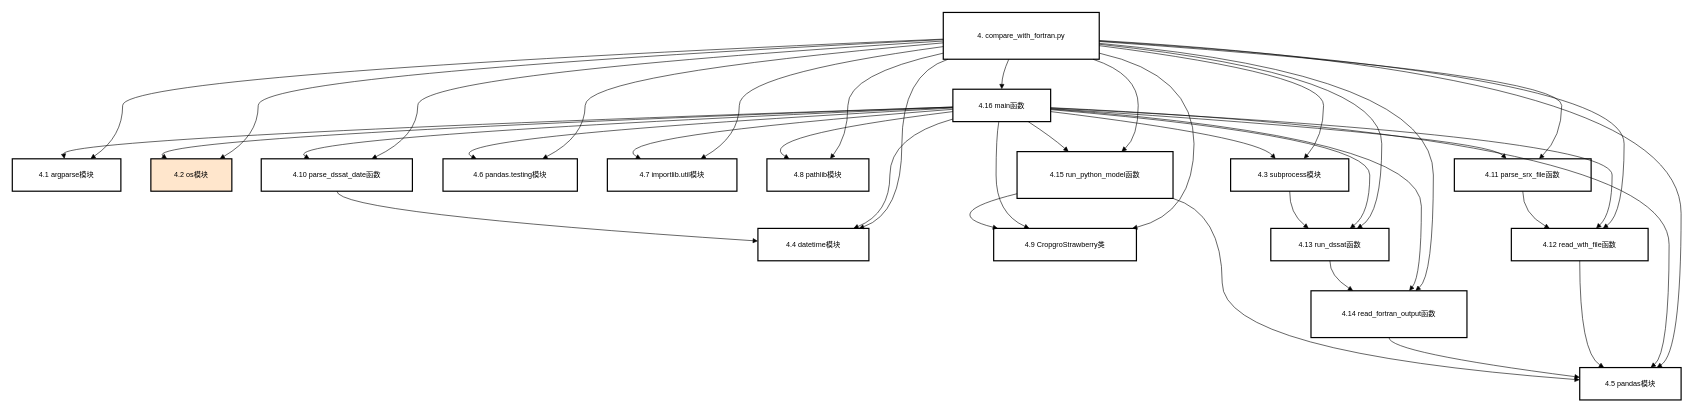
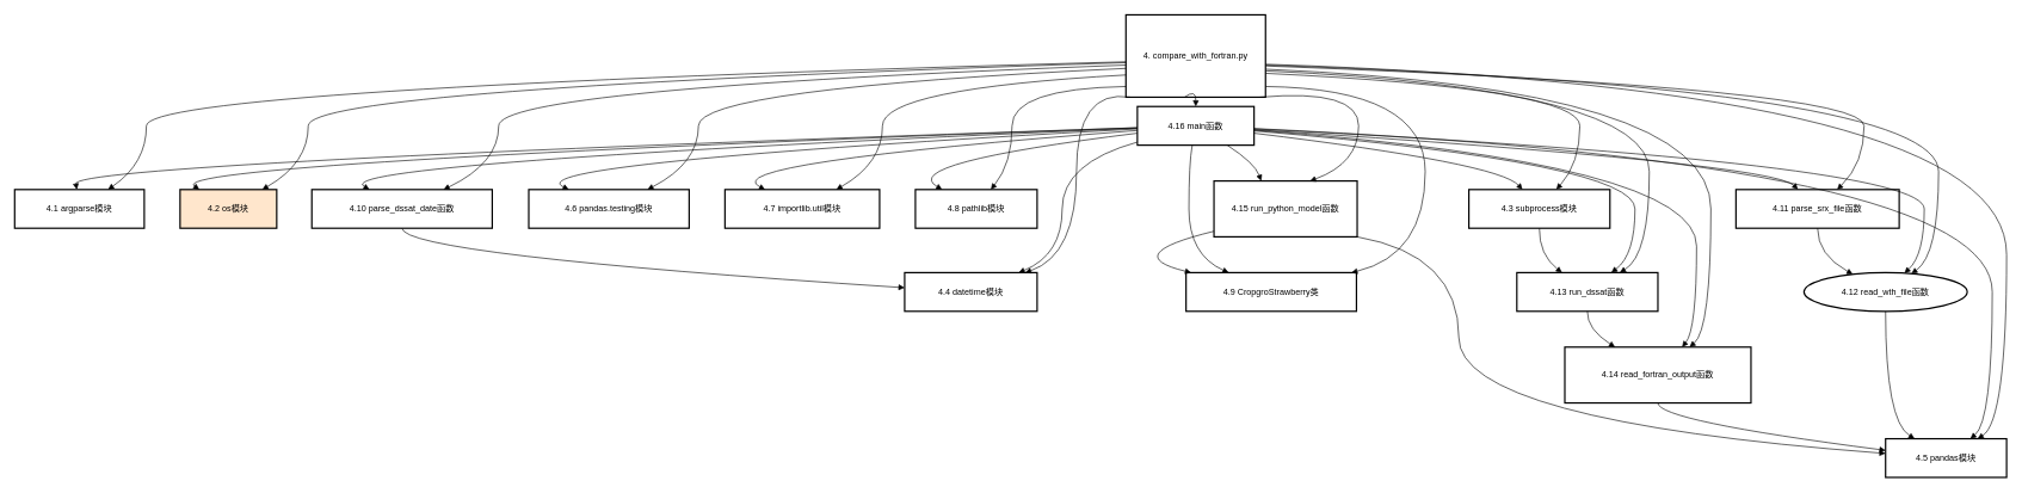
  <mxCell id="0" />
  <mxCell id="1" parent="0" />
- <mxCell id="2" value="4. compare_with_fortran.py" style="whiteSpace=wrap;strokeWidth=2;" parent="1" vertex="1"><mxGeometry x="1572" y="20" width="260" height="78" as="geometry" /></mxCell>
+ <mxCell id="2" value="4. compare_with_fortran.py" style="whiteSpace=wrap;strokeWidth=2;" parent="1" vertex="1"><mxGeometry x="1572" y="20" width="195" height="115" as="geometry" /></mxCell>
  <mxCell id="3" value="4.1 argparse模块" style="whiteSpace=wrap;strokeWidth=2;" parent="1" vertex="1"><mxGeometry x="20" y="264" width="181" height="54" as="geometry" /></mxCell>
  <mxCell id="4" value="4.2 os模块" style="whiteSpace=wrap;strokeWidth=2;fillColor=#ffe6cc;" parent="1" vertex="1"><mxGeometry x="251" y="264" width="135" height="54" as="geometry" /></mxCell>
  <mxCell id="5" value="4.3 subprocess模块" style="whiteSpace=wrap;strokeWidth=2;" parent="1" vertex="1"><mxGeometry x="2051" y="264" width="197" height="54" as="geometry" /></mxCell>
  <mxCell id="6" value="4.4 datetime模块" style="whiteSpace=wrap;strokeWidth=2;" parent="1" vertex="1"><mxGeometry x="1263" y="380" width="185" height="54" as="geometry" /></mxCell>
  <mxCell id="7" value="4.5 pandas模块" style="whiteSpace=wrap;strokeWidth=2;" parent="1" vertex="1"><mxGeometry x="2633" y="612" width="169" height="54" as="geometry" /></mxCell>
  <mxCell id="8" value="4.6 pandas.testing模块" style="whiteSpace=wrap;strokeWidth=2;" parent="1" vertex="1"><mxGeometry x="738" y="264" width="224" height="54" as="geometry" /></mxCell>
  <mxCell id="9" value="4.7 importlib.util模块" style="whiteSpace=wrap;strokeWidth=2;" parent="1" vertex="1"><mxGeometry x="1012" y="264" width="216" height="54" as="geometry" /></mxCell>
  <mxCell id="10" value="4.8 pathlib模块" style="whiteSpace=wrap;strokeWidth=2;" parent="1" vertex="1"><mxGeometry x="1278" y="264" width="170" height="54" as="geometry" /></mxCell>
  <mxCell id="11" value="4.9 CropgroStrawberry类" style="whiteSpace=wrap;strokeWidth=2;" parent="1" vertex="1"><mxGeometry x="1656" y="380" width="238" height="54" as="geometry" /></mxCell>
  <mxCell id="12" value="4.10 parse_dssat_date函数" style="whiteSpace=wrap;strokeWidth=2;" parent="1" vertex="1"><mxGeometry x="435" y="264" width="252" height="54" as="geometry" /></mxCell>
  <mxCell id="13" value="4.11 parse_srx_file函数" style="whiteSpace=wrap;strokeWidth=2;" parent="1" vertex="1"><mxGeometry x="2424" y="264" width="228" height="54" as="geometry" /></mxCell>
- <mxCell id="14" value="4.12 read_wth_file函数" style="whiteSpace=wrap;strokeWidth=2;" parent="1" vertex="1"><mxGeometry x="2519" y="380" width="228" height="54" as="geometry" /></mxCell>
+ <mxCell id="14" value="4.12 read_wth_file函数" style="ellipse;whiteSpace=wrap;strokeWidth=2;" parent="1" vertex="1"><mxGeometry x="2519" y="380" width="228" height="54" as="geometry" /></mxCell>
  <mxCell id="15" value="4.13 run_dssat函数" style="whiteSpace=wrap;strokeWidth=2;" parent="1" vertex="1"><mxGeometry x="2118" y="380" width="197" height="54" as="geometry" /></mxCell>
  <mxCell id="16" value="4.14 read_fortran_output函数" style="whiteSpace=wrap;strokeWidth=2;" parent="1" vertex="1"><mxGeometry x="2185" y="484" width="260" height="78" as="geometry" /></mxCell>
- <mxCell id="17" value="4.15 run_python_model函数" style="whiteSpace=wrap;strokeWidth=2;" parent="1" vertex="1"><mxGeometry x="1695" y="252" width="260" height="78" as="geometry" /></mxCell>
+ <mxCell id="17" value="4.15 run_python_model函数" style="whiteSpace=wrap;strokeWidth=2;" parent="1" vertex="1"><mxGeometry x="1695" y="252" width="200" height="78" as="geometry" /></mxCell>
  <mxCell id="18" value="4.16 main函数" style="whiteSpace=wrap;strokeWidth=2;" parent="1" vertex="1"><mxGeometry x="1588" y="148" width="163" height="54" as="geometry" /></mxCell>
  <mxCell id="19" value="" style="curved=1;startArrow=none;endArrow=block;exitX=0;exitY=0.57;entryX=0.72;entryY=0;" parent="1" source="2" target="3" edge="1"><mxGeometry relative="1" as="geometry"><Array as="points"><mxPoint x="204" y="123" /><mxPoint x="204" y="227" /></Array></mxGeometry></mxCell>
  <mxCell id="20" value="" style="curved=1;startArrow=none;endArrow=block;exitX=0;exitY=0.58;entryX=0.85;entryY=0;" parent="1" source="2" target="4" edge="1"><mxGeometry relative="1" as="geometry"><Array as="points"><mxPoint x="430" y="123" /><mxPoint x="430" y="227" /></Array></mxGeometry></mxCell>
  <mxCell id="21" value="" style="curved=1;startArrow=none;endArrow=block;exitX=1;exitY=0.71;entryX=0.62;entryY=0;" parent="1" source="2" target="5" edge="1"><mxGeometry relative="1" as="geometry"><Array as="points"><mxPoint x="2206" y="123" /><mxPoint x="2206" y="227" /></Array></mxGeometry></mxCell>
  <mxCell id="22" value="" style="curved=1;startArrow=none;endArrow=block;exitX=0.03;exitY=1;entryX=0.91;entryY=0;" parent="1" source="2" target="6" edge="1"><mxGeometry relative="1" as="geometry"><Array as="points"><mxPoint x="1503" y="123" /><mxPoint x="1503" y="355" /></Array></mxGeometry></mxCell>
  <mxCell id="23" value="" style="curved=1;startArrow=none;endArrow=block;exitX=1;exitY=0.6;entryX=0.76;entryY=0;" parent="1" source="2" target="7" edge="1"><mxGeometry relative="1" as="geometry"><Array as="points"><mxPoint x="2802" y="123" /><mxPoint x="2802" y="587" /></Array></mxGeometry></mxCell>
  <mxCell id="24" value="" style="curved=1;startArrow=none;endArrow=block;exitX=0;exitY=0.65;entryX=0.74;entryY=0;" parent="1" source="2" target="8" edge="1"><mxGeometry relative="1" as="geometry"><Array as="points"><mxPoint x="975" y="123" /><mxPoint x="975" y="227" /></Array></mxGeometry></mxCell>
  <mxCell id="25" value="" style="curved=1;startArrow=none;endArrow=block;exitX=0;exitY=0.73;entryX=0.72;entryY=0;" parent="1" source="2" target="9" edge="1"><mxGeometry relative="1" as="geometry"><Array as="points"><mxPoint x="1232" y="123" /><mxPoint x="1232" y="227" /></Array></mxGeometry></mxCell>
  <mxCell id="26" value="" style="curved=1;startArrow=none;endArrow=block;exitX=0;exitY=0.87;entryX=0.62;entryY=0;" parent="1" source="2" target="10" edge="1"><mxGeometry relative="1" as="geometry"><Array as="points"><mxPoint x="1413" y="123" /><mxPoint x="1413" y="227" /></Array></mxGeometry></mxCell>
  <mxCell id="27" value="" style="curved=1;startArrow=none;endArrow=block;exitX=1;exitY=0.87;entryX=0.97;entryY=0;" parent="1" source="2" target="11" edge="1"><mxGeometry relative="1" as="geometry"><Array as="points"><mxPoint x="1990" y="123" /><mxPoint x="1990" y="355" /></Array></mxGeometry></mxCell>
  <mxCell id="28" value="" style="curved=1;startArrow=none;endArrow=block;exitX=0;exitY=0.61;entryX=0.73;entryY=0;" parent="1" source="2" target="12" edge="1"><mxGeometry relative="1" as="geometry"><Array as="points"><mxPoint x="696" y="123" /><mxPoint x="696" y="227" /></Array></mxGeometry></mxCell>
  <mxCell id="29" value="" style="curved=1;startArrow=none;endArrow=block;exitX=1;exitY=0.62;entryX=0.62;entryY=0;" parent="1" source="2" target="13" edge="1"><mxGeometry relative="1" as="geometry"><Array as="points"><mxPoint x="2603" y="123" /><mxPoint x="2603" y="227" /></Array></mxGeometry></mxCell>
  <mxCell id="30" value="" style="curved=1;startArrow=none;endArrow=block;exitX=1;exitY=0.61;entryX=0.67;entryY=0;" parent="1" source="2" target="14" edge="1"><mxGeometry relative="1" as="geometry"><Array as="points"><mxPoint x="2707" y="123" /><mxPoint x="2707" y="355" /></Array></mxGeometry></mxCell>
  <mxCell id="31" value="" style="curved=1;startArrow=none;endArrow=block;exitX=1;exitY=0.68;entryX=0.73;entryY=0;" parent="1" source="2" target="15" edge="1"><mxGeometry relative="1" as="geometry"><Array as="points"><mxPoint x="2303" y="123" /><mxPoint x="2303" y="355" /></Array></mxGeometry></mxCell>
  <mxCell id="32" value="" style="curved=1;startArrow=none;endArrow=block;exitX=1;exitY=0.66;entryX=0.67;entryY=0;" parent="1" source="2" target="16" edge="1"><mxGeometry relative="1" as="geometry"><Array as="points"><mxPoint x="2389" y="123" /><mxPoint x="2389" y="459" /></Array></mxGeometry></mxCell>
  <mxCell id="33" value="" style="curved=1;startArrow=none;endArrow=block;exitX=0.96;exitY=1;entryX=0.67;entryY=0;" parent="1" source="2" target="17" edge="1"><mxGeometry relative="1" as="geometry"><Array as="points"><mxPoint x="1897" y="123" /><mxPoint x="1897" y="227" /></Array></mxGeometry></mxCell>
  <mxCell id="34" value="" style="curved=1;startArrow=none;endArrow=block;exitX=0.42;exitY=1;entryX=0.5;entryY=0;" parent="1" source="2" target="18" edge="1"><mxGeometry relative="1" as="geometry"><Array as="points"><mxPoint x="1670" y="123" /></Array></mxGeometry></mxCell>
  <mxCell id="35" value="" style="curved=1;startArrow=none;endArrow=block;exitX=0;exitY=0.55;entryX=0.48;entryY=0;" parent="1" source="18" target="3" edge="1"><mxGeometry relative="1" as="geometry"><Array as="points"><mxPoint x="100" y="227" /></Array></mxGeometry></mxCell>
  <mxCell id="36" value="" style="curved=1;startArrow=none;endArrow=block;exitX=0;exitY=0.55;entryX=0.2;entryY=0;" parent="1" source="18" target="4" edge="1"><mxGeometry relative="1" as="geometry"><Array as="points"><mxPoint x="224" y="227" /></Array></mxGeometry></mxCell>
  <mxCell id="37" value="" style="curved=1;startArrow=none;endArrow=block;exitX=1;exitY=0.69;entryX=0.38;entryY=0;" parent="1" source="18" target="5" edge="1"><mxGeometry relative="1" as="geometry"><Array as="points"><mxPoint x="2092" y="227" /></Array></mxGeometry></mxCell>
  <mxCell id="38" value="" style="curved=1;startArrow=none;endArrow=block;exitX=0;exitY=0.92;entryX=0.86;entryY=0;" parent="1" source="18" target="6" edge="1"><mxGeometry relative="1" as="geometry"><Array as="points"><mxPoint x="1483" y="227" /><mxPoint x="1483" y="355" /></Array></mxGeometry></mxCell>
  <mxCell id="39" value="" style="curved=1;startArrow=none;endArrow=block;exitX=1;exitY=0.57;entryX=0.7;entryY=0;" parent="1" source="18" target="7" edge="1"><mxGeometry relative="1" as="geometry"><Array as="points"><mxPoint x="2782" y="227" /><mxPoint x="2782" y="587" /></Array></mxGeometry></mxCell>
  <mxCell id="40" value="" style="curved=1;startArrow=none;endArrow=block;exitX=0;exitY=0.58;entryX=0.25;entryY=0;" parent="1" source="18" target="8" edge="1"><mxGeometry relative="1" as="geometry"><Array as="points"><mxPoint x="716" y="227" /></Array></mxGeometry></mxCell>
  <mxCell id="41" value="" style="curved=1;startArrow=none;endArrow=block;exitX=0;exitY=0.62;entryX=0.26;entryY=0;" parent="1" source="18" target="9" edge="1"><mxGeometry relative="1" as="geometry"><Array as="points"><mxPoint x="995" y="227" /></Array></mxGeometry></mxCell>
  <mxCell id="42" value="" style="curved=1;startArrow=none;endArrow=block;exitX=0;exitY=0.69;entryX=0.22;entryY=0;" parent="1" source="18" target="10" edge="1"><mxGeometry relative="1" as="geometry"><Array as="points"><mxPoint x="1252" y="227" /></Array></mxGeometry></mxCell>
  <mxCell id="43" value="" style="curved=1;startArrow=none;endArrow=block;exitX=0.47;exitY=1;entryX=0.25;entryY=0;" parent="1" source="18" target="11" edge="1"><mxGeometry relative="1" as="geometry"><Array as="points"><mxPoint x="1660" y="227" /><mxPoint x="1660" y="355" /></Array></mxGeometry></mxCell>
  <mxCell id="44" value="" style="curved=1;startArrow=none;endArrow=block;exitX=0;exitY=0.56;entryX=0.32;entryY=0;" parent="1" source="18" target="12" edge="1"><mxGeometry relative="1" as="geometry"><Array as="points"><mxPoint x="450" y="227" /></Array></mxGeometry></mxCell>
  <mxCell id="45" value="" style="curved=1;startArrow=none;endArrow=block;exitX=1;exitY=0.6;entryX=0.38;entryY=0;" parent="1" source="18" target="13" edge="1"><mxGeometry relative="1" as="geometry"><Array as="points"><mxPoint x="2474" y="227" /></Array></mxGeometry></mxCell>
  <mxCell id="46" value="" style="curved=1;startArrow=none;endArrow=block;exitX=1;exitY=0.58;entryX=0.62;entryY=0;" parent="1" source="18" target="14" edge="1"><mxGeometry relative="1" as="geometry"><Array as="points"><mxPoint x="2687" y="227" /><mxPoint x="2687" y="355" /></Array></mxGeometry></mxCell>
  <mxCell id="47" value="" style="curved=1;startArrow=none;endArrow=block;exitX=1;exitY=0.63;entryX=0.67;entryY=0;" parent="1" source="18" target="15" edge="1"><mxGeometry relative="1" as="geometry"><Array as="points"><mxPoint x="2283" y="227" /><mxPoint x="2283" y="355" /></Array></mxGeometry></mxCell>
  <mxCell id="48" value="" style="curved=1;startArrow=none;endArrow=block;exitX=1;exitY=0.61;entryX=0.63;entryY=0;" parent="1" source="18" target="16" edge="1"><mxGeometry relative="1" as="geometry"><Array as="points"><mxPoint x="2369" y="227" /><mxPoint x="2369" y="459" /></Array></mxGeometry></mxCell>
  <mxCell id="49" value="" style="curved=1;startArrow=none;endArrow=block;exitX=0.77;exitY=1;entryX=0.33;entryY=0;" parent="1" source="18" target="17" edge="1"><mxGeometry relative="1" as="geometry"><Array as="points"><mxPoint x="1752" y="227" /></Array></mxGeometry></mxCell>
  <mxCell id="50" value="" style="curved=1;startArrow=none;endArrow=block;exitX=0.5;exitY=1;entryX=0.28;entryY=0;" parent="1" source="13" target="14" edge="1"><mxGeometry relative="1" as="geometry"><Array as="points"><mxPoint x="2538" y="355" /></Array></mxGeometry></mxCell>
  <mxCell id="51" value="" style="curved=1;startArrow=none;endArrow=block;exitX=0.5;exitY=1;entryX=0.24;entryY=0;" parent="1" source="14" target="7" edge="1"><mxGeometry relative="1" as="geometry"><Array as="points"><mxPoint x="2633" y="587" /></Array></mxGeometry></mxCell>
  <mxCell id="52" value="" style="curved=1;startArrow=none;endArrow=block;exitX=0.5;exitY=1;entryX=0.27;entryY=0;" parent="1" source="15" target="16" edge="1"><mxGeometry relative="1" as="geometry"><Array as="points"><mxPoint x="2216" y="459" /></Array></mxGeometry></mxCell>
  <mxCell id="53" value="" style="curved=1;startArrow=none;endArrow=block;exitX=0.5;exitY=1;entryX=0;entryY=0.3;" parent="1" source="16" target="7" edge="1"><mxGeometry relative="1" as="geometry"><Array as="points"><mxPoint x="2315" y="587" /></Array></mxGeometry></mxCell>
  <mxCell id="54" value="" style="curved=1;startArrow=none;endArrow=block;exitX=0;exitY=0.9;entryX=0.03;entryY=0;" parent="1" source="17" target="11" edge="1"><mxGeometry relative="1" as="geometry"><Array as="points"><mxPoint x="1561" y="355" /></Array></mxGeometry></mxCell>
  <mxCell id="55" value="" style="curved=1;startArrow=none;endArrow=block;exitX=1;exitY=1;entryX=0;entryY=0.38;" parent="1" source="17" target="7" edge="1"><mxGeometry relative="1" as="geometry"><Array as="points"><mxPoint x="2037" y="355" /><mxPoint x="2037" y="587" /></Array></mxGeometry></mxCell>
  <mxCell id="56" value="" style="curved=1;startArrow=none;endArrow=block;exitX=0.5;exitY=1;entryX=0.32;entryY=0;" parent="1" source="5" target="15" edge="1"><mxGeometry relative="1" as="geometry"><Array as="points"><mxPoint x="2149" y="355" /></Array></mxGeometry></mxCell>
  <mxCell id="57" value="" style="curved=1;startArrow=none;endArrow=block;exitX=0.5;exitY=1;entryX=0;entryY=0.39;" parent="1" source="12" target="6" edge="1"><mxGeometry relative="1" as="geometry"><Array as="points"><mxPoint x="562" y="355" /></Array></mxGeometry></mxCell>
